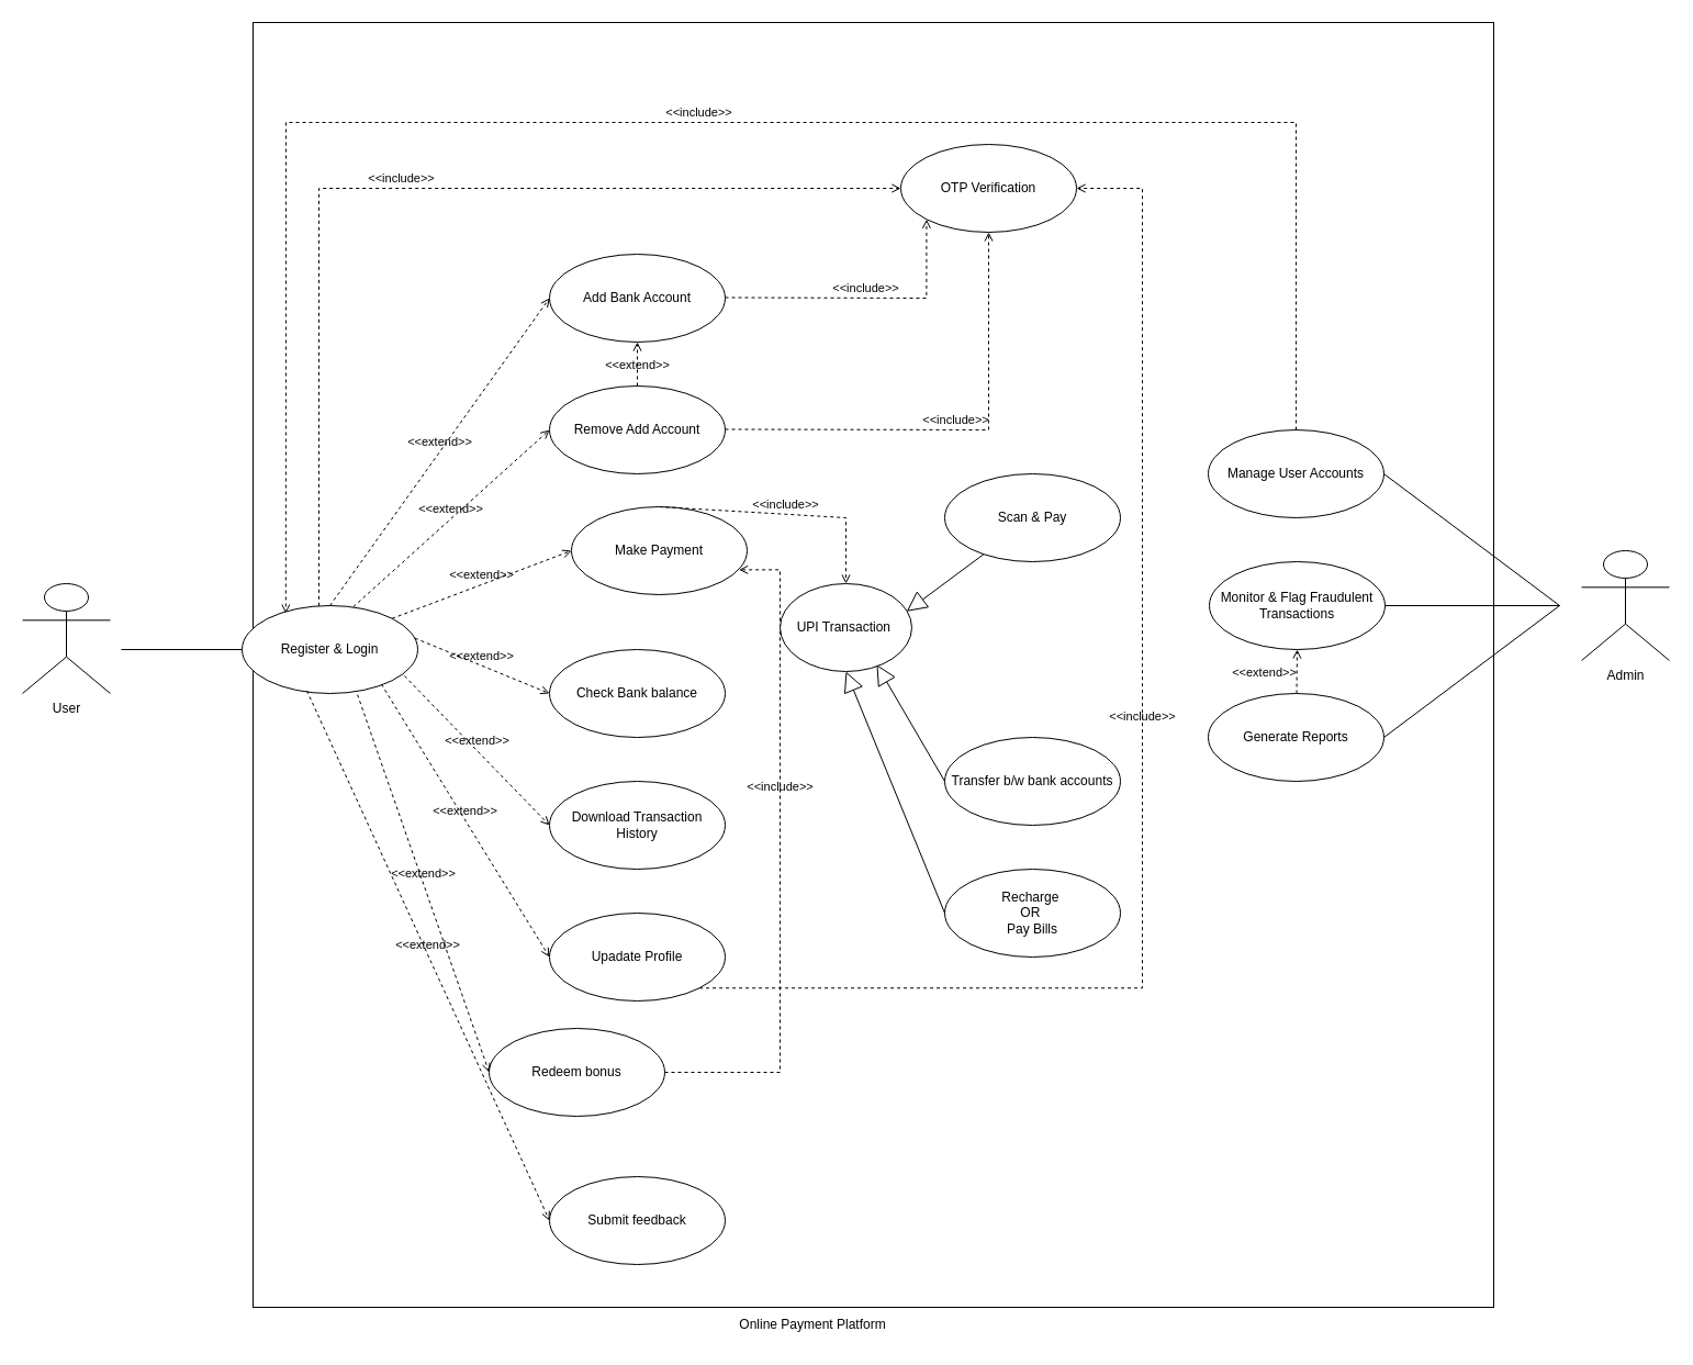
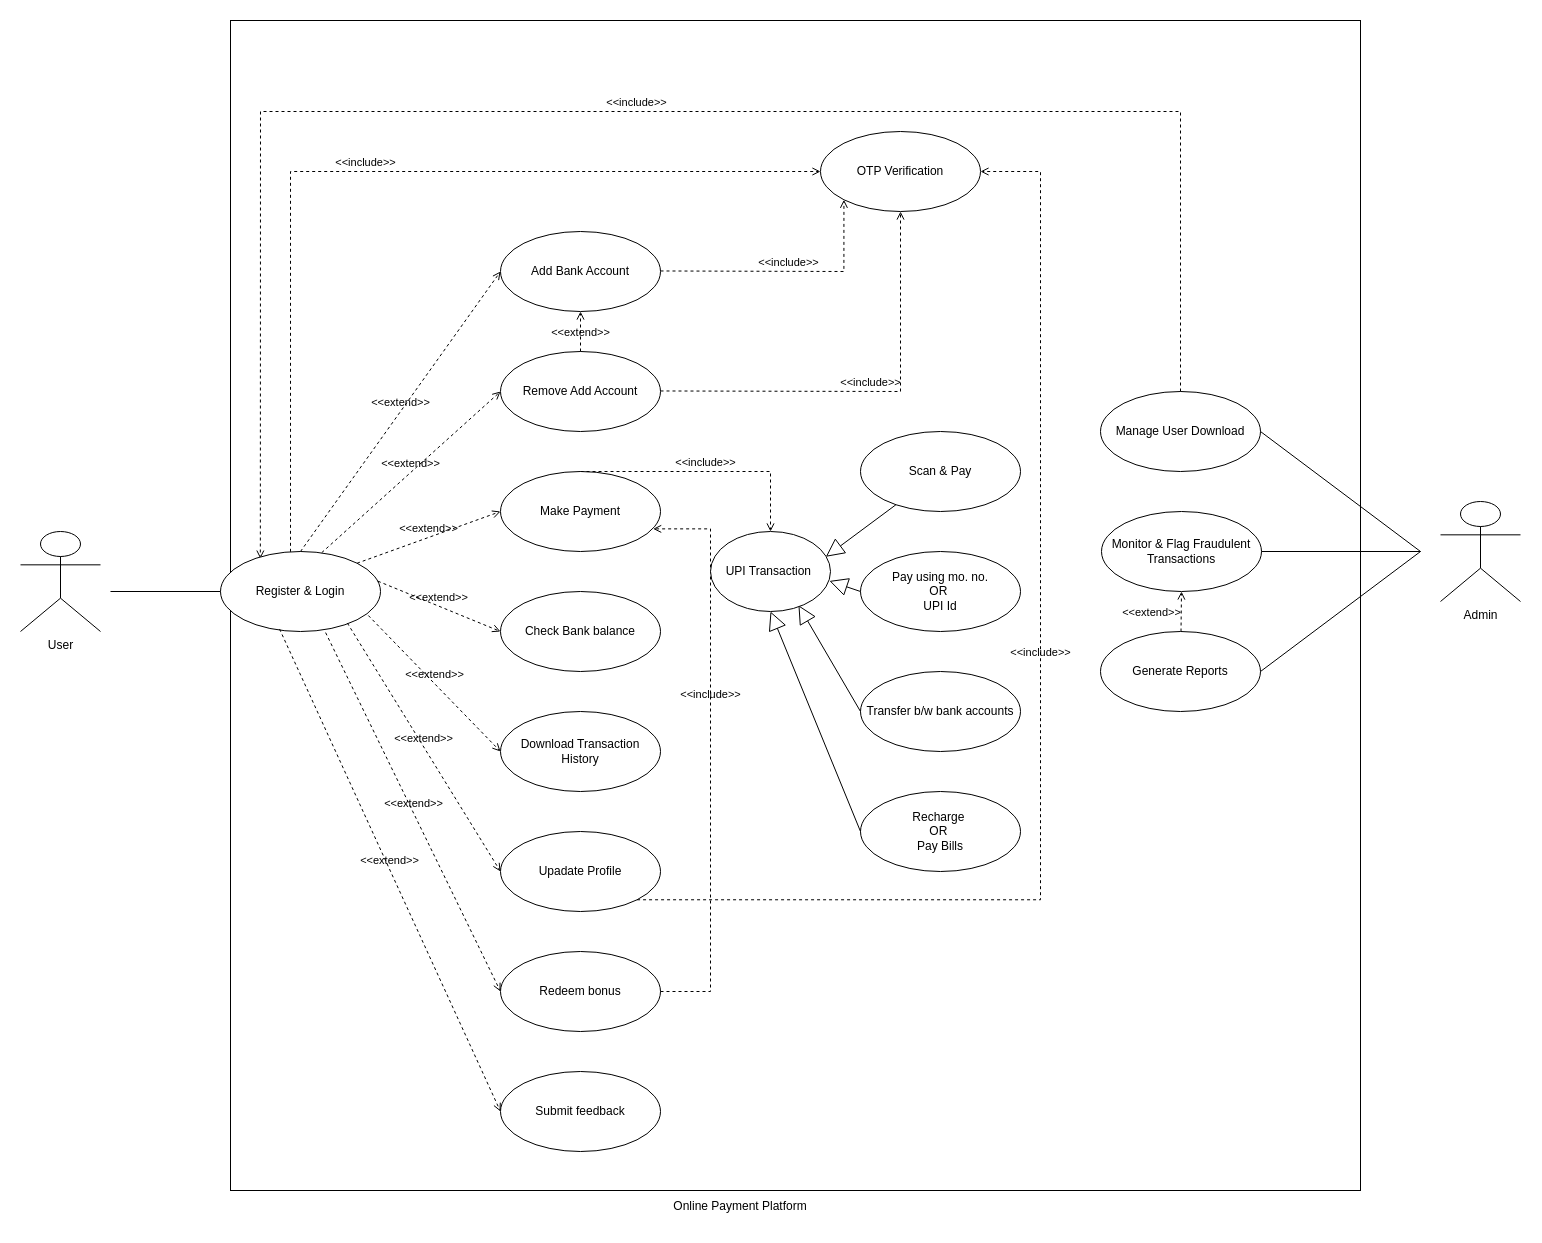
  <mxCell id="0" />
  <mxCell id="1" parent="0" />
  <mxCell id="2" value="" style="rounded=0;whiteSpace=wrap;html=1;fillColor=none;" parent="1" vertex="1"><mxGeometry x="230" y="20" width="1130" height="1170" as="geometry" /></mxCell>
  <mxCell id="3" value="Add Bank Account" style="ellipse;whiteSpace=wrap;html=1;" parent="1" vertex="1"><mxGeometry x="500" y="231" width="160" height="80" as="geometry" /></mxCell>
  <mxCell id="4" value="Remove Add Account" style="ellipse;whiteSpace=wrap;html=1;" parent="1" vertex="1"><mxGeometry x="500" y="351" width="160" height="80" as="geometry" /></mxCell>
- <mxCell id="5" value="Make Payment" style="ellipse;whiteSpace=wrap;html=1;" parent="1" vertex="1"><mxGeometry x="520" y="461" width="160" height="80" as="geometry" /></mxCell>
+ <mxCell id="5" value="Make Payment" style="ellipse;whiteSpace=wrap;html=1;" parent="1" vertex="1"><mxGeometry x="500" y="471" width="160" height="80" as="geometry" /></mxCell>
  <mxCell id="6" value="Check Bank balance" style="ellipse;whiteSpace=wrap;html=1;" parent="1" vertex="1"><mxGeometry x="500" y="591" width="160" height="80" as="geometry" /></mxCell>
- <mxCell id="7" value="Redeem bonus" style="ellipse;whiteSpace=wrap;html=1;" parent="1" vertex="1"><mxGeometry x="445" y="936" width="160" height="80" as="geometry" /></mxCell>
+ <mxCell id="7" value="Redeem bonus" style="ellipse;whiteSpace=wrap;html=1;" parent="1" vertex="1"><mxGeometry x="500" y="951" width="160" height="80" as="geometry" /></mxCell>
  <mxCell id="8" value="Download Transaction History" style="ellipse;whiteSpace=wrap;html=1;" parent="1" vertex="1"><mxGeometry x="500" y="711" width="160" height="80" as="geometry" /></mxCell>
  <mxCell id="9" value="Upadate Profile" style="ellipse;whiteSpace=wrap;html=1;" parent="1" vertex="1"><mxGeometry x="500" y="831" width="160" height="80" as="geometry" /></mxCell>
  <mxCell id="10" value="Submit feedback" style="ellipse;whiteSpace=wrap;html=1;" parent="1" vertex="1"><mxGeometry x="500" y="1071" width="160" height="80" as="geometry" /></mxCell>
  <mxCell id="11" value="User" style="shape=umlActor;verticalLabelPosition=bottom;verticalAlign=top;html=1;outlineConnect=0;" parent="1" vertex="1"><mxGeometry x="20" y="531" width="80" height="100" as="geometry" /></mxCell>
  <mxCell id="12" value="&amp;lt;&amp;lt;include&amp;gt;&amp;gt;" style="html=1;verticalAlign=bottom;labelBackgroundColor=none;endArrow=open;endFill=0;dashed=1;rounded=0;entryX=0;entryY=0.5;entryDx=0;entryDy=0;edgeStyle=orthogonalEdgeStyle;" parent="1" source="37" target="13" edge="1"><mxGeometry width="160" relative="1" as="geometry"><mxPoint x="660" y="150.29" as="sourcePoint" /><mxPoint x="820" y="150.29" as="targetPoint" /><Array as="points"><mxPoint x="290" y="171" /></Array></mxGeometry></mxCell>
  <mxCell id="13" value="OTP Verification" style="ellipse;whiteSpace=wrap;html=1;" parent="1" vertex="1"><mxGeometry x="820" y="131" width="160" height="80" as="geometry" /></mxCell>
  <mxCell id="14" value="&amp;lt;&amp;lt;include&amp;gt;&amp;gt;" style="html=1;verticalAlign=bottom;labelBackgroundColor=none;endArrow=open;endFill=0;dashed=1;rounded=0;entryX=0;entryY=1;entryDx=0;entryDy=0;edgeStyle=orthogonalEdgeStyle;" parent="1" target="13" edge="1"><mxGeometry width="160" relative="1" as="geometry"><mxPoint x="660" y="270.47" as="sourcePoint" /><mxPoint x="820" y="270.47" as="targetPoint" /></mxGeometry></mxCell>
  <mxCell id="15" value="&amp;lt;&amp;lt;include&amp;gt;&amp;gt;" style="html=1;verticalAlign=bottom;labelBackgroundColor=none;endArrow=open;endFill=0;dashed=1;rounded=0;entryX=0.5;entryY=1;entryDx=0;entryDy=0;edgeStyle=orthogonalEdgeStyle;" parent="1" target="13" edge="1"><mxGeometry width="160" relative="1" as="geometry"><mxPoint x="660" y="390.47" as="sourcePoint" /><mxPoint x="910" y="201" as="targetPoint" /></mxGeometry></mxCell>
  <mxCell id="16" value="&amp;lt;&amp;lt;extend&amp;gt;&amp;gt;" style="html=1;verticalAlign=bottom;labelBackgroundColor=none;endArrow=open;endFill=0;dashed=1;rounded=0;entryX=0.5;entryY=1;entryDx=0;entryDy=0;exitX=0.5;exitY=0;exitDx=0;exitDy=0;" parent="1" source="4" target="3" edge="1"><mxGeometry x="-0.5" width="160" relative="1" as="geometry"><mxPoint x="740" y="541" as="sourcePoint" /><mxPoint x="900" y="541" as="targetPoint" /><mxPoint as="offset" /></mxGeometry></mxCell>
  <mxCell id="17" value="Recharge&amp;nbsp;&lt;br&gt;OR&amp;nbsp;&lt;br&gt;Pay Bills" style="ellipse;whiteSpace=wrap;html=1;" parent="1" vertex="1"><mxGeometry x="860" y="791" width="160" height="80" as="geometry" /></mxCell>
+ <mxCell id="18" value="Pay using mo. no.&lt;br&gt;OR&amp;nbsp;&lt;br&gt;UPI Id" style="ellipse;whiteSpace=wrap;html=1;" parent="1" vertex="1"><mxGeometry x="860" y="551" width="160" height="80" as="geometry" /></mxCell>
  <mxCell id="19" value="Scan &amp;amp; Pay" style="ellipse;whiteSpace=wrap;html=1;" parent="1" vertex="1"><mxGeometry x="860" y="431" width="160" height="80" as="geometry" /></mxCell>
  <mxCell id="20" value="Transfer b/w bank accounts" style="ellipse;whiteSpace=wrap;html=1;" parent="1" vertex="1"><mxGeometry x="860" y="671" width="160" height="80" as="geometry" /></mxCell>
  <mxCell id="21" value="" style="endArrow=block;endSize=16;endFill=0;html=1;rounded=0;entryX=0.961;entryY=0.316;entryDx=0;entryDy=0;entryPerimeter=0;" parent="1" source="19" target="47" edge="1"><mxGeometry width="160" relative="1" as="geometry"><mxPoint x="900" y="391" as="sourcePoint" /><mxPoint x="730" y="481" as="targetPoint" /></mxGeometry></mxCell>
  <mxCell id="22" value="" style="endArrow=block;endSize=16;endFill=0;html=1;rounded=0;exitX=0;exitY=0.5;exitDx=0;exitDy=0;entryX=0.733;entryY=0.921;entryDx=0;entryDy=0;entryPerimeter=0;" parent="1" source="20" target="47" edge="1"><mxGeometry width="160" relative="1" as="geometry"><mxPoint x="794" y="591" as="sourcePoint" /><mxPoint x="740" y="631" as="targetPoint" /></mxGeometry></mxCell>
+ <mxCell id="23" value="" style="endArrow=block;endSize=16;endFill=0;html=1;rounded=0;exitX=0;exitY=0.5;exitDx=0;exitDy=0;entryX=0.991;entryY=0.618;entryDx=0;entryDy=0;entryPerimeter=0;" parent="1" source="18" target="47" edge="1"><mxGeometry width="160" relative="1" as="geometry"><mxPoint x="844" y="561" as="sourcePoint" /><mxPoint x="830" y="581" as="targetPoint" /></mxGeometry></mxCell>
  <mxCell id="24" value="" style="endArrow=block;endSize=16;endFill=0;html=1;rounded=0;exitX=0;exitY=0.5;exitDx=0;exitDy=0;entryX=0.5;entryY=1;entryDx=0;entryDy=0;" parent="1" source="17" target="47" edge="1"><mxGeometry width="160" relative="1" as="geometry"><mxPoint x="784" y="604" as="sourcePoint" /><mxPoint x="720" y="681" as="targetPoint" /></mxGeometry></mxCell>
  <mxCell id="25" value="&amp;lt;&amp;lt;include&amp;gt;&amp;gt;" style="html=1;verticalAlign=bottom;labelBackgroundColor=none;endArrow=open;endFill=0;dashed=1;rounded=0;entryX=1;entryY=0.5;entryDx=0;entryDy=0;exitX=1;exitY=1;exitDx=0;exitDy=0;edgeStyle=elbowEdgeStyle;" parent="1" source="9" target="13" edge="1"><mxGeometry x="0.077" width="160" relative="1" as="geometry"><mxPoint x="680" y="841" as="sourcePoint" /><mxPoint x="840" y="841" as="targetPoint" /><Array as="points"><mxPoint x="1040" y="541" /></Array><mxPoint as="offset" /></mxGeometry></mxCell>
  <mxCell id="26" value="Admin" style="shape=umlActor;verticalLabelPosition=bottom;verticalAlign=top;html=1;outlineConnect=0;" parent="1" vertex="1"><mxGeometry x="1440" y="501" width="80" height="100" as="geometry" /></mxCell>
  <mxCell id="27" value="Generate Reports" style="ellipse;whiteSpace=wrap;html=1;" parent="1" vertex="1"><mxGeometry x="1100" y="631" width="160" height="80" as="geometry" /></mxCell>
  <mxCell id="28" value="Monitor &amp;amp; Flag Fraudulent Transactions" style="ellipse;whiteSpace=wrap;html=1;" parent="1" vertex="1"><mxGeometry x="1101" y="511" width="160" height="80" as="geometry" /></mxCell>
- <mxCell id="29" value="Manage User Accounts" style="ellipse;whiteSpace=wrap;html=1;" parent="1" vertex="1"><mxGeometry x="1100" y="391" width="160" height="80" as="geometry" /></mxCell>
+ <mxCell id="29" value="Manage User Download" style="ellipse;whiteSpace=wrap;html=1;" parent="1" vertex="1"><mxGeometry x="1100" y="391" width="160" height="80" as="geometry" /></mxCell>
  <mxCell id="30" value="" style="endArrow=none;html=1;rounded=0;entryX=1;entryY=0.5;entryDx=0;entryDy=0;" parent="1" target="29" edge="1"><mxGeometry width="50" height="50" relative="1" as="geometry"><mxPoint x="1420" y="551" as="sourcePoint" /><mxPoint x="810" y="561" as="targetPoint" /></mxGeometry></mxCell>
  <mxCell id="31" value="" style="endArrow=none;html=1;rounded=0;entryX=1;entryY=0.5;entryDx=0;entryDy=0;" parent="1" target="28" edge="1"><mxGeometry width="50" height="50" relative="1" as="geometry"><mxPoint x="1420" y="551" as="sourcePoint" /><mxPoint x="810" y="561" as="targetPoint" /></mxGeometry></mxCell>
  <mxCell id="32" value="" style="endArrow=none;html=1;rounded=0;entryX=1;entryY=0.5;entryDx=0;entryDy=0;" parent="1" target="27" edge="1"><mxGeometry width="50" height="50" relative="1" as="geometry"><mxPoint x="1420" y="551" as="sourcePoint" /><mxPoint x="810" y="561" as="targetPoint" /></mxGeometry></mxCell>
  <mxCell id="33" value="Online Payment Platform" style="text;html=1;strokeColor=none;fillColor=none;align=center;verticalAlign=middle;whiteSpace=wrap;rounded=0;" parent="1" vertex="1"><mxGeometry x="670" y="1191" width="140" height="30" as="geometry" /></mxCell>
  <mxCell id="34" value="&amp;lt;&amp;lt;include&amp;gt;&amp;gt;" style="html=1;verticalAlign=bottom;labelBackgroundColor=none;endArrow=open;endFill=0;dashed=1;rounded=0;exitX=0.5;exitY=0;exitDx=0;exitDy=0;entryX=0.249;entryY=0.089;entryDx=0;entryDy=0;entryPerimeter=0;" parent="1" source="29" target="37" edge="1"><mxGeometry width="160" relative="1" as="geometry"><mxPoint x="950" y="511" as="sourcePoint" /><mxPoint x="580" y="111" as="targetPoint" /><Array as="points"><mxPoint x="1180" y="111" /><mxPoint x="260" y="111" /></Array></mxGeometry></mxCell>
  <mxCell id="35" value="&amp;lt;&amp;lt;extend&amp;gt;&amp;gt;" style="html=1;verticalAlign=bottom;labelBackgroundColor=none;endArrow=open;endFill=0;dashed=1;rounded=0;entryX=0.5;entryY=1;entryDx=0;entryDy=0;" parent="1" source="27" target="28" edge="1"><mxGeometry x="-0.5" y="30" width="160" relative="1" as="geometry"><mxPoint x="1050" y="471" as="sourcePoint" /><mxPoint x="1210" y="471" as="targetPoint" /><mxPoint as="offset" /></mxGeometry></mxCell>
  <mxCell id="36" value="&amp;lt;&amp;lt;include&amp;gt;&amp;gt;" style="html=1;verticalAlign=bottom;labelBackgroundColor=none;endArrow=open;endFill=0;dashed=1;rounded=0;exitX=1;exitY=0.5;exitDx=0;exitDy=0;entryX=0.954;entryY=0.717;entryDx=0;entryDy=0;edgeStyle=elbowEdgeStyle;entryPerimeter=0;" parent="1" source="7" target="5" edge="1"><mxGeometry x="0.187" width="160" relative="1" as="geometry"><mxPoint x="1160" y="892.176" as="sourcePoint" /><mxPoint x="850" y="801" as="targetPoint" /><Array as="points"><mxPoint x="710" y="761" /></Array><mxPoint as="offset" /></mxGeometry></mxCell>
  <mxCell id="37" value="Register &amp;amp; Login" style="ellipse;whiteSpace=wrap;html=1;" parent="1" vertex="1"><mxGeometry x="220" y="551" width="160" height="80" as="geometry" /></mxCell>
  <mxCell id="38" value="" style="endArrow=none;html=1;rounded=0;entryX=0;entryY=0.5;entryDx=0;entryDy=0;" parent="1" target="37" edge="1"><mxGeometry width="50" height="50" relative="1" as="geometry"><mxPoint x="110" y="591" as="sourcePoint" /><mxPoint x="520" y="291" as="targetPoint" /></mxGeometry></mxCell>
  <mxCell id="39" value="&amp;lt;&amp;lt;extend&amp;gt;&amp;gt;" style="html=1;verticalAlign=bottom;labelBackgroundColor=none;endArrow=open;endFill=0;dashed=1;rounded=0;exitX=0.5;exitY=0;exitDx=0;exitDy=0;entryX=0;entryY=0.5;entryDx=0;entryDy=0;" parent="1" source="37" target="3" edge="1"><mxGeometry width="160" relative="1" as="geometry"><mxPoint x="990" y="331" as="sourcePoint" /><mxPoint x="1150" y="331" as="targetPoint" /></mxGeometry></mxCell>
  <mxCell id="40" value="&amp;lt;&amp;lt;extend&amp;gt;&amp;gt;" style="html=1;verticalAlign=bottom;labelBackgroundColor=none;endArrow=open;endFill=0;dashed=1;rounded=0;exitX=0.633;exitY=0.014;exitDx=0;exitDy=0;entryX=0;entryY=0.5;entryDx=0;entryDy=0;exitPerimeter=0;" parent="1" source="37" target="4" edge="1"><mxGeometry width="160" relative="1" as="geometry"><mxPoint x="310" y="561" as="sourcePoint" /><mxPoint x="510" y="281" as="targetPoint" /></mxGeometry></mxCell>
  <mxCell id="41" value="&amp;lt;&amp;lt;extend&amp;gt;&amp;gt;" style="html=1;verticalAlign=bottom;labelBackgroundColor=none;endArrow=open;endFill=0;dashed=1;rounded=0;exitX=1;exitY=0;exitDx=0;exitDy=0;entryX=0;entryY=0.5;entryDx=0;entryDy=0;" parent="1" source="37" target="5" edge="1"><mxGeometry width="160" relative="1" as="geometry"><mxPoint x="320" y="571" as="sourcePoint" /><mxPoint x="520" y="291" as="targetPoint" /></mxGeometry></mxCell>
  <mxCell id="42" value="&amp;lt;&amp;lt;extend&amp;gt;&amp;gt;" style="html=1;verticalAlign=bottom;labelBackgroundColor=none;endArrow=open;endFill=0;dashed=1;rounded=0;exitX=0.984;exitY=0.371;exitDx=0;exitDy=0;entryX=0;entryY=0.5;entryDx=0;entryDy=0;exitPerimeter=0;" parent="1" source="37" target="6" edge="1"><mxGeometry width="160" relative="1" as="geometry"><mxPoint x="330" y="581" as="sourcePoint" /><mxPoint x="530" y="301" as="targetPoint" /></mxGeometry></mxCell>
  <mxCell id="43" value="&amp;lt;&amp;lt;extend&amp;gt;&amp;gt;" style="html=1;verticalAlign=bottom;labelBackgroundColor=none;endArrow=open;endFill=0;dashed=1;rounded=0;exitX=0.924;exitY=0.8;exitDx=0;exitDy=0;entryX=0;entryY=0.5;entryDx=0;entryDy=0;exitPerimeter=0;" parent="1" source="37" target="8" edge="1"><mxGeometry width="160" relative="1" as="geometry"><mxPoint x="340" y="591" as="sourcePoint" /><mxPoint x="540" y="311" as="targetPoint" /></mxGeometry></mxCell>
  <mxCell id="44" value="&amp;lt;&amp;lt;extend&amp;gt;&amp;gt;" style="html=1;verticalAlign=bottom;labelBackgroundColor=none;endArrow=open;endFill=0;dashed=1;rounded=0;exitX=0.793;exitY=0.895;exitDx=0;exitDy=0;entryX=0;entryY=0.5;entryDx=0;entryDy=0;exitPerimeter=0;" parent="1" source="37" target="9" edge="1"><mxGeometry width="160" relative="1" as="geometry"><mxPoint x="350" y="601" as="sourcePoint" /><mxPoint x="550" y="321" as="targetPoint" /></mxGeometry></mxCell>
  <mxCell id="45" value="&amp;lt;&amp;lt;extend&amp;gt;&amp;gt;" style="html=1;verticalAlign=bottom;labelBackgroundColor=none;endArrow=open;endFill=0;dashed=1;rounded=0;exitX=0.657;exitY=1.014;exitDx=0;exitDy=0;entryX=0;entryY=0.5;entryDx=0;entryDy=0;exitPerimeter=0;" parent="1" source="37" target="7" edge="1"><mxGeometry width="160" relative="1" as="geometry"><mxPoint x="270" y="831" as="sourcePoint" /><mxPoint x="470" y="551" as="targetPoint" /></mxGeometry></mxCell>
  <mxCell id="46" value="&amp;lt;&amp;lt;extend&amp;gt;&amp;gt;" style="html=1;verticalAlign=bottom;labelBackgroundColor=none;endArrow=open;endFill=0;dashed=1;rounded=0;exitX=0.369;exitY=0.969;exitDx=0;exitDy=0;entryX=0;entryY=0.5;entryDx=0;entryDy=0;exitPerimeter=0;" parent="1" source="37" target="10" edge="1"><mxGeometry width="160" relative="1" as="geometry"><mxPoint x="260" y="821" as="sourcePoint" /><mxPoint x="460" y="541" as="targetPoint" /></mxGeometry></mxCell>
  <mxCell id="47" value="UPI Transaction&amp;nbsp;" style="ellipse;whiteSpace=wrap;html=1;" parent="1" vertex="1"><mxGeometry x="710" y="531" width="120" height="80" as="geometry" /></mxCell>
  <mxCell id="48" value="&amp;lt;&amp;lt;include&amp;gt;&amp;gt;" style="html=1;verticalAlign=bottom;labelBackgroundColor=none;endArrow=open;endFill=0;dashed=1;rounded=0;exitX=0.5;exitY=0;exitDx=0;exitDy=0;entryX=0.5;entryY=0;entryDx=0;entryDy=0;" parent="1" source="5" target="47" edge="1"><mxGeometry width="160" relative="1" as="geometry"><mxPoint x="970" y="511" as="sourcePoint" /><mxPoint x="810" y="511" as="targetPoint" /><Array as="points"><mxPoint x="770" y="471" /></Array></mxGeometry></mxCell>
